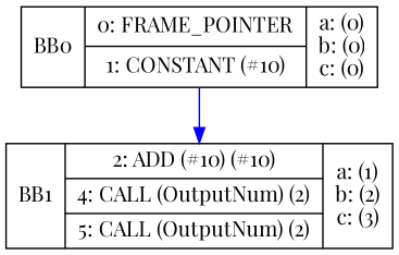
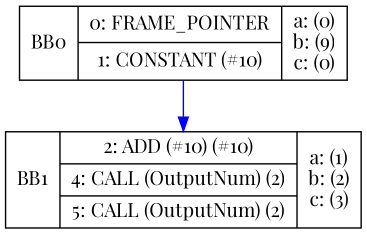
  digraph {
    fontname="Playfair Display"
    node [shape=record fontname="Playfair Display"]
-   n1 [label="<b>BB0 | {0: FRAME_POINTER|1: CONSTANT (#10)} | a: (0)\nb: (0)\nc: (0)\n"]
+   n1 [label="<b>BB0 | {0: FRAME_POINTER|1: CONSTANT (#10)} | a: (0)\nb: (9)\nc: (0)\n"]
    n2 [label="<b>BB1 | {2: ADD (#10)  (#10)|4: CALL (OutputNum) (2)|5: CALL (OutputNum) (2)} | a: (1)\nb: (2)\nc: (3)\n"]
    n1 -> n2 [color=blue headport=n tailport=s fontname="Playfair Display"]
  }
